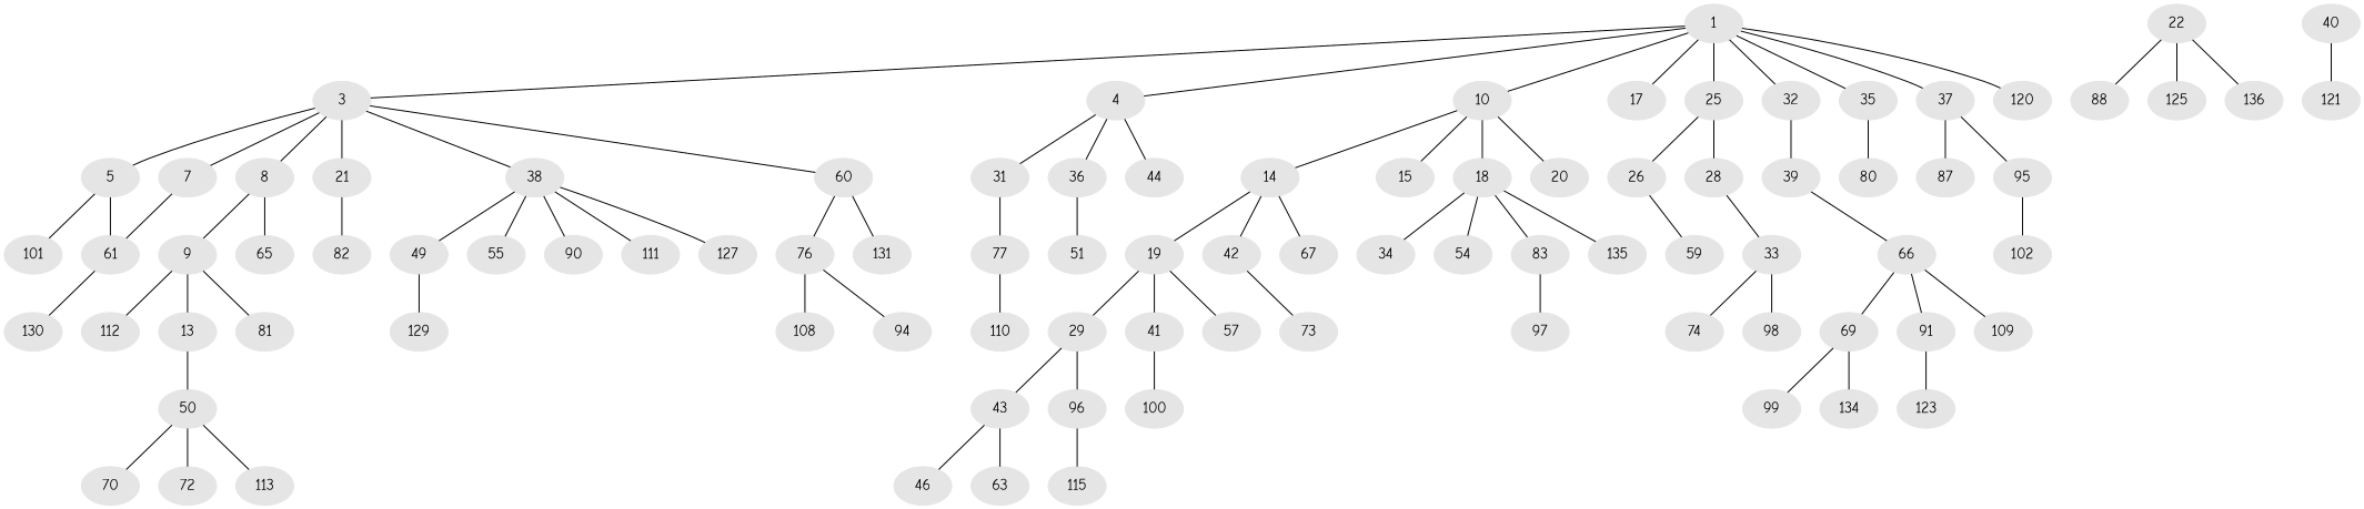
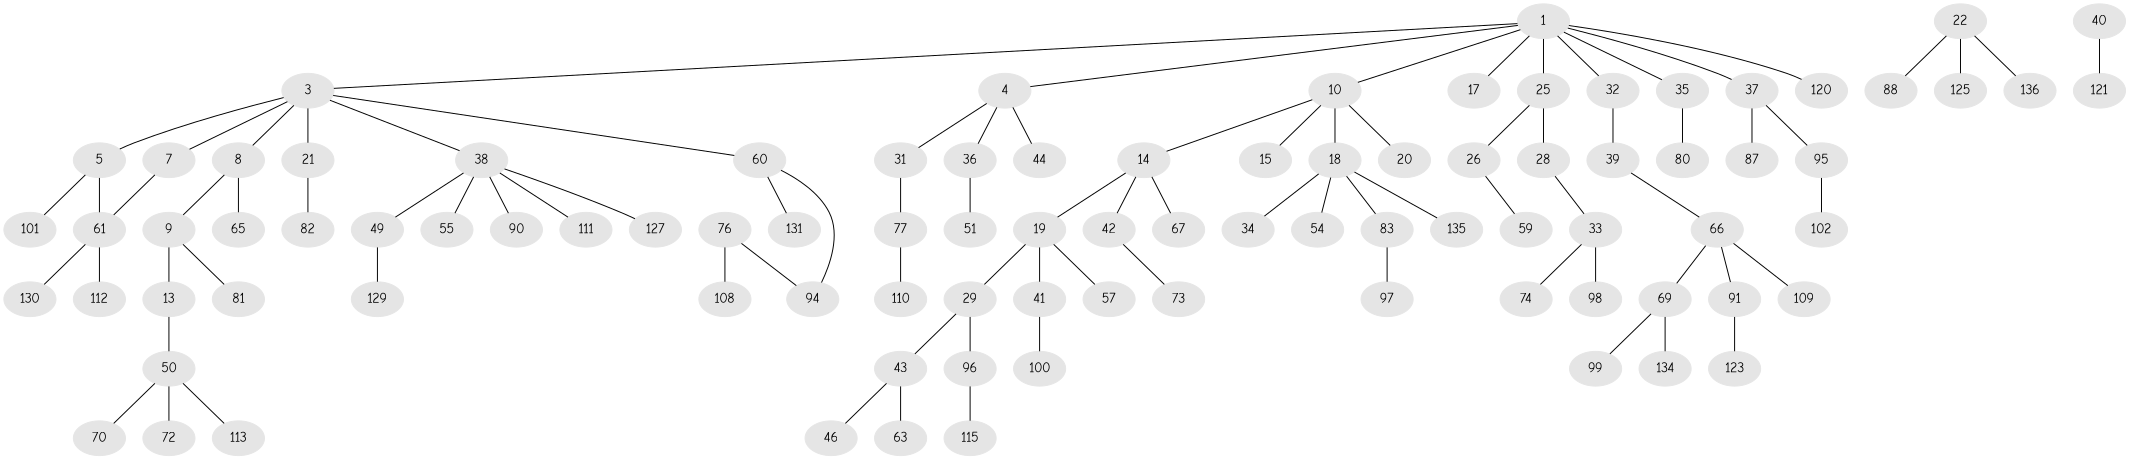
  graph {
    fontname="Comic Neue"
    node [color=gray90 fontname="Comic Neue" style=filled]
    edge [fontname="Comic Neue"]
    1 [super="+2"]
    3 [super="+16"]
    4 [super="+12"]
    10 [super="+11"]
    17
    25 [super="+128"]
    32
    35 [super="+48"]
    37 [super="+68"]
    120
    5 [super="+6"]
    7 [super="+53"]
    8 [super="+23"]
    21 [super="+30"]
    38 [super="+47"]
    60 [super="+103"]
    31
    36 [super="+107"]
    44
    14 [super="+93"]
    15 [super="+27"]
    18 [super="+24"]
    20 [super="+78"]
    26
    28
    39 [super="+56"]
    80
    87
    95 [super="+104"]
    101
    61
    9
    65
    82
    49
    55
    90
    111
    127
    76 [super="+118"]
    131
    22 [super="+58"]
    88
    125
    136
    77 [super="+105"]
    51 [super="+75"]
    40
    121
    130
    13 [super="+45"]
    81 [super="+106"]
    112 [super="+133"]
    50 [super="+62"]
    19 [super="+92"]
    42 [super="+52"]
    67
    34
    54
    83
    135
    70 [super="+84"]
    72
    113 [super="+116"]
    29 [super="+64"]
    41 [super="+89"]
    57
    73 [super="+79"]
    97 [super="+124"]
    43 [super="+86"]
    96 [super="+132"]
    100
    59 [super="+122"]
    33 [super="+126"]
    74
    98
    46
    63
    115
    110
    66 [super="+71"]
    102
    129
    69 [super="+119"]
    91
    109 [super="+114"]
    94
    108
    99
    134
    123
    1 -- 3
    1 -- 4
    1 -- 10
    1 -- 17
    1 -- 25
    1 -- 32
    1 -- 35
    1 -- 37
    1 -- 120
    3 -- 5
    3 -- 7
    3 -- 8
    3 -- 21
    3 -- 38
    3 -- 60
    4 -- 31
    4 -- 36
    4 -- 44
    10 -- 14
    10 -- 15
    10 -- 18
    10 -- 20
    25 -- 26
    25 -- 28
    32 -- 39
    35 -- 80
    37 -- 87
    37 -- 95
    5 -- 101
    5 -- 61
    7 -- 61
    8 -- 9
    8 -- 65
    21 -- 82
    38 -- 49
    38 -- 55
    38 -- 90
    38 -- 111
    38 -- 127
-   60 -- 76
+   60 -- 94
    60 -- 131
    31 -- 77
    36 -- 51
    14 -- 19
    14 -- 42
    14 -- 67
    18 -- 34
    18 -- 54
    18 -- 83
    18 -- 135
    26 -- 59
    28 -- 33
    39 -- 66
    95 -- 102
    61 -- 130
    9 -- 13
    9 -- 81
-   9 -- 112
+   61 -- 112
    49 -- 129
    76 -- 94
    76 -- 108
    22 -- 88
    22 -- 125
    22 -- 136
    77 -- 110
    40 -- 121
    13 -- 50
    50 -- 70
    50 -- 72
    50 -- 113
    19 -- 29
    19 -- 41
    19 -- 57
    42 -- 73
    83 -- 97
    29 -- 43
    29 -- 96
    41 -- 100
    43 -- 46
    43 -- 63
    96 -- 115
    33 -- 74
    33 -- 98
    66 -- 69
    66 -- 91
    66 -- 109
    69 -- 99
    69 -- 134
    91 -- 123
  }
